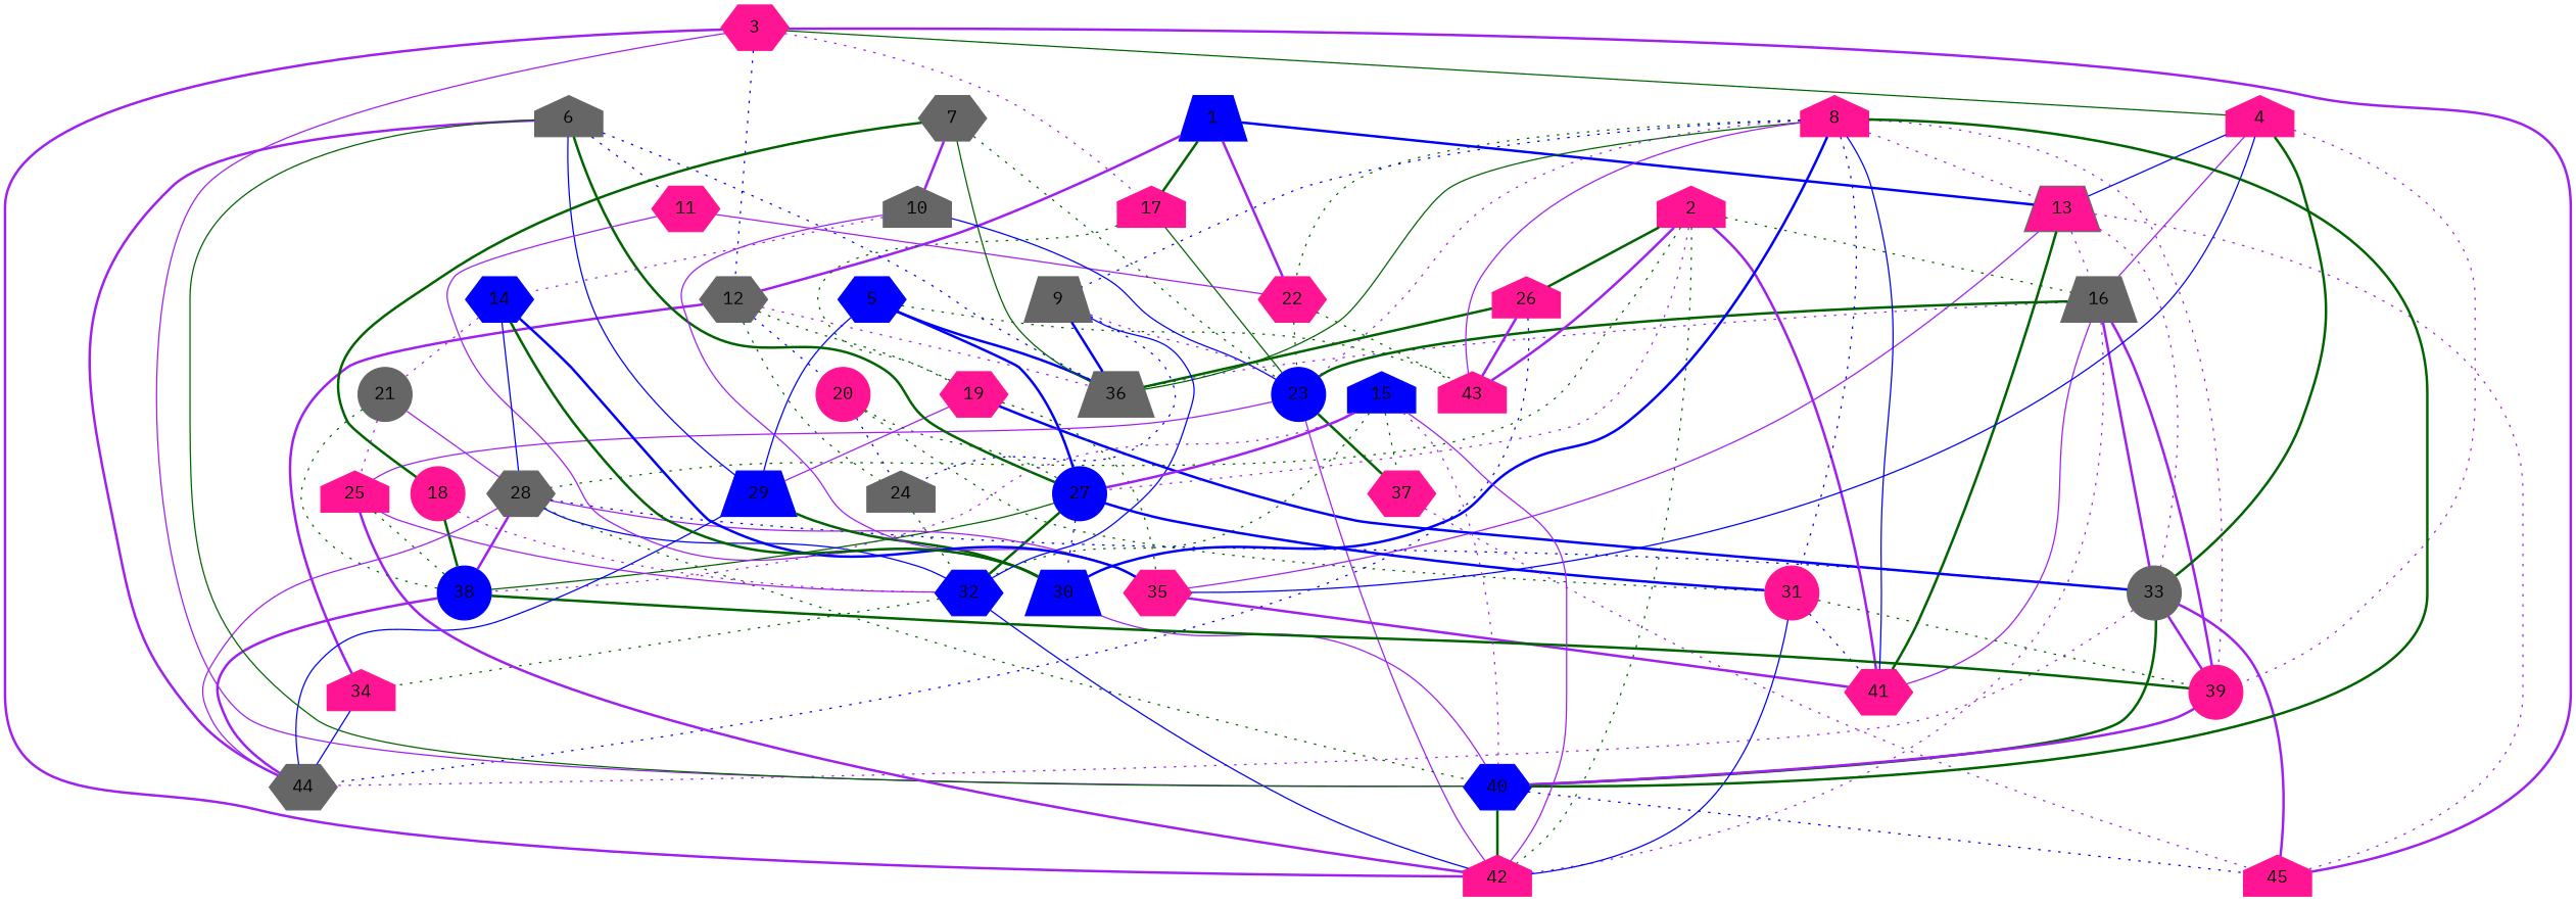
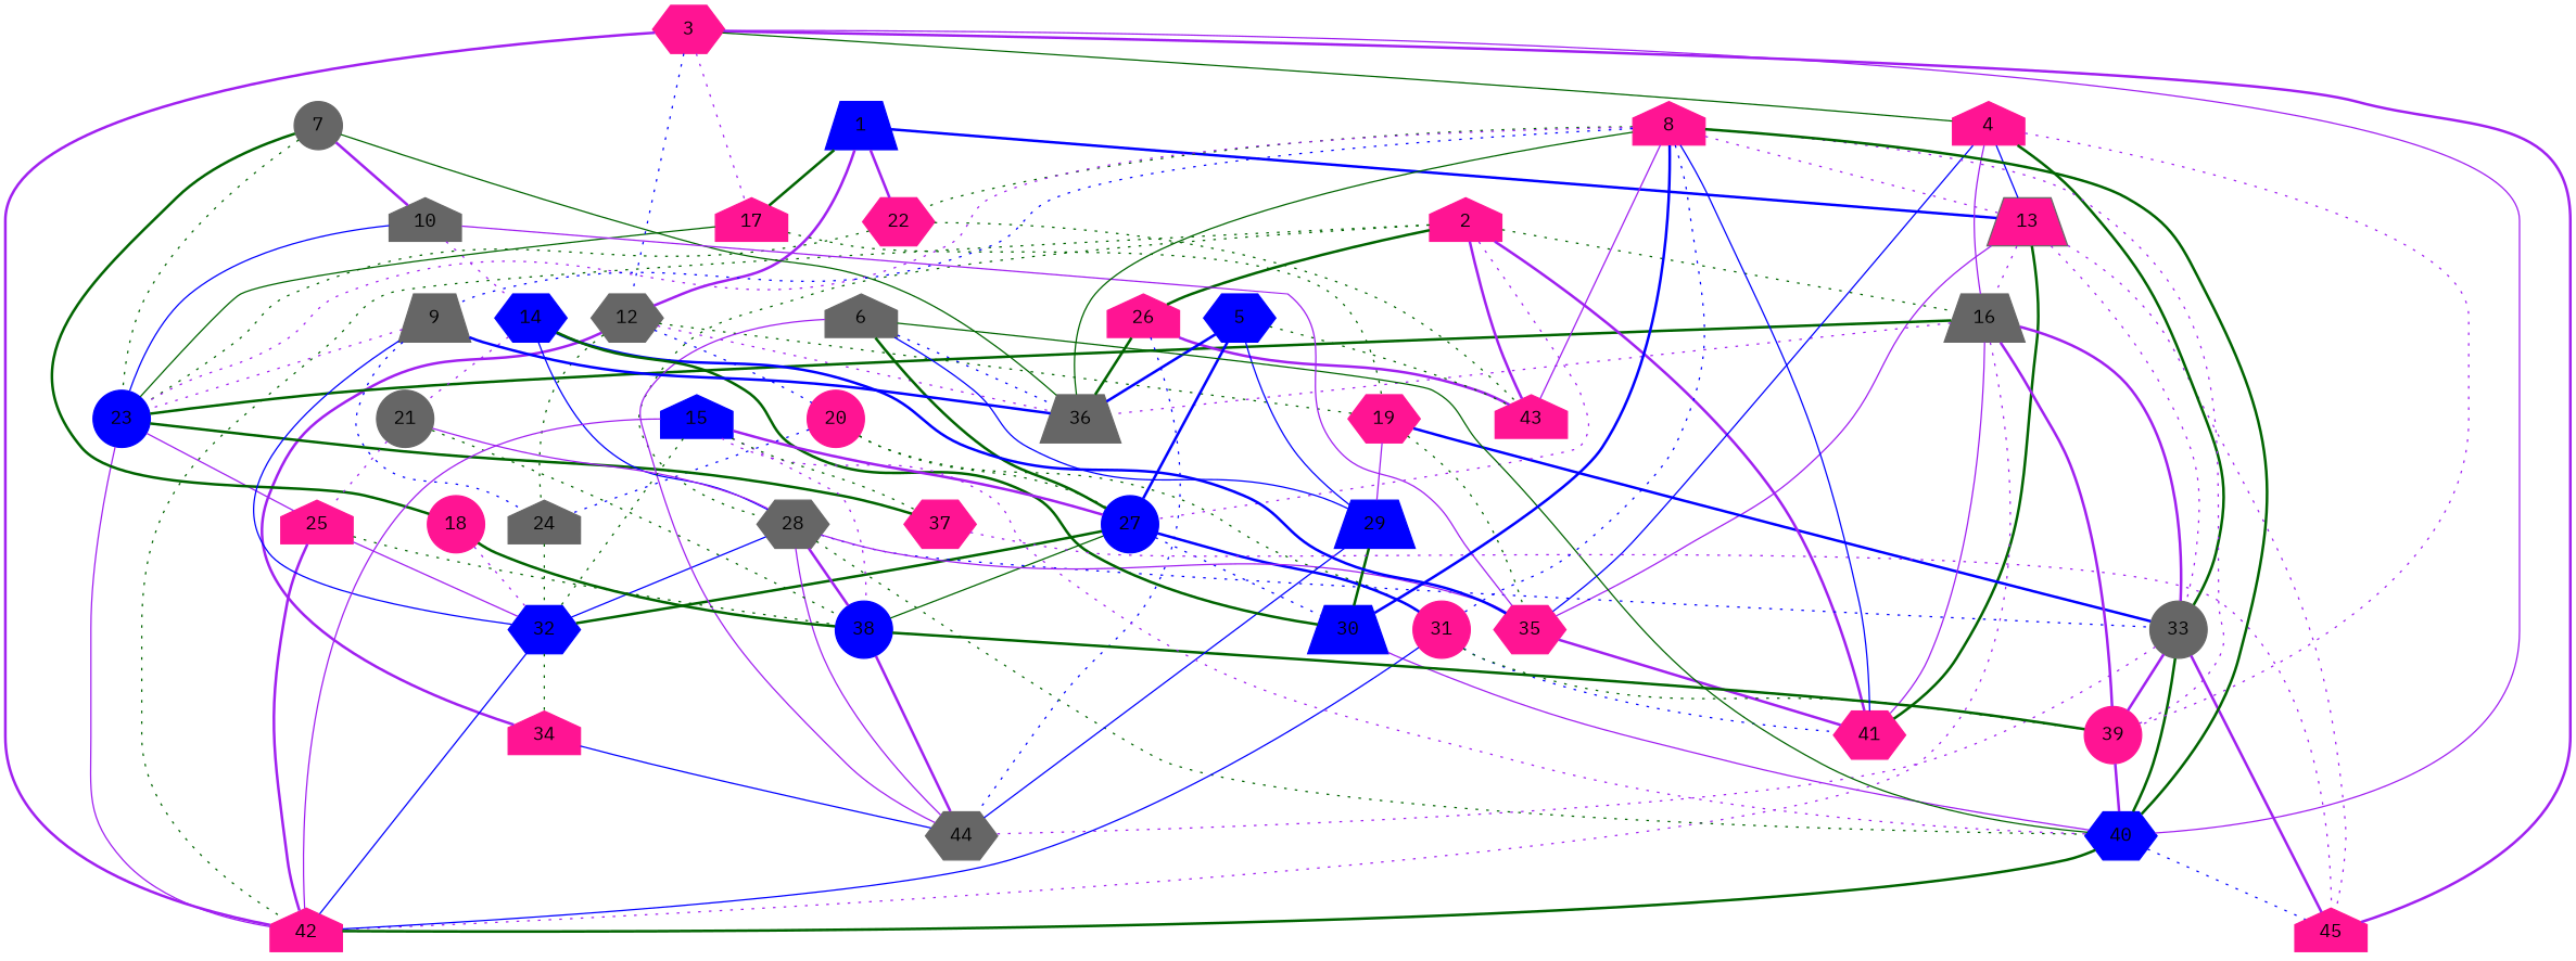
  graph {
    fontname="IBM Plex Mono"
    node [color=deeppink fontname="IBM Plex Mono" shape=hexagon style=filled]
    edge [color=purple fontname="IBM Plex Mono" style=dotted weight=1.0]
    1 [color=blue shape=trapezium]
    12 [color=gray40]
    13 [color=gray40 fillcolor=deeppink shape=trapezium]
    17 [shape=house]
    22
    36 [color=gray40 shape=trapezium]
    24 [color=gray40 shape=house]
    19
    20 [shape=circle]
    34 [shape=house]
    16 [color=gray40 shape=trapezium]
    41
    45 [shape=house]
    33 [color=gray40 shape=circle]
    35
    23 [color=blue shape=circle]
    43 [shape=house]
    2 [shape=house]
    26 [shape=house]
    27 [color=blue shape=circle]
    28 [color=gray40]
    42 [shape=house]
    39 [shape=circle]
    44 [color=gray40]
    30 [color=blue shape=trapezium]
    31 [shape=circle]
    32 [color=blue]
    38 [color=blue shape=circle]
    40 [color=blue]
    3
    4 [shape=house]
    5 [color=blue]
    29 [color=blue shape=trapezium]
    6 [color=gray40 shape=house]
-   11
-   7 [color=gray40]
+   7 [color=gray40 shape=circle]
    10 [color=gray40 shape=house]
    18 [shape=circle]
    14 [color=blue]
    37
    25 [shape=house]
    8 [shape=house]
    9 [color=gray40 shape=trapezium]
    21 [color=gray40 shape=circle]
    15 [color=blue shape=house]
    1 -- 12 [style=bold]
    1 -- 13 [color=blue style=bold]
    1 -- 17 [color=darkgreen style=bold]
    1 -- 22 [style=bold]
    12 -- 36
    12 -- 24 [color=darkgreen]
    12 -- 19 [color=darkgreen]
    12 -- 20 [color=blue weight=2.0]
    12 -- 34 [style=bold weight=2.0]
    13 -- 16
    13 -- 41 [color=darkgreen style=bold]
    13 -- 45
    13 -- 33
    13 -- 35 [style=solid]
    17 -- 19 [color=darkgreen]
    17 -- 23 [color=darkgreen style=solid]
    22 -- 23 [color=darkgreen]
    22 -- 43 [color=darkgreen]
    24 -- 32 [color=darkgreen weight=2.0]
    19 -- 33 [color=blue style=bold]
    19 -- 35 [color=darkgreen]
    19 -- 29 [style=solid]
    20 -- 24 [color=blue]
    20 -- 27 [color=darkgreen]
    20 -- 31 [color=darkgreen]
    34 -- 44 [color=blue style=solid]
    16 -- 36
    16 -- 41 [style=solid]
    16 -- 33 [style=bold]
    16 -- 23 [color=darkgreen style=bold]
    16 -- 42
    16 -- 39 [style=bold]
    33 -- 45 [style=bold]
    33 -- 39 [style=bold]
    33 -- 44 [weight=2.0]
    33 -- 40 [color=darkgreen style=bold]
    35 -- 41 [style=bold]
    23 -- 42 [style=solid]
    23 -- 37 [color=darkgreen style=bold weight=2.0]
    23 -- 25 [style=solid]
    2 -- 16 [color=darkgreen]
    2 -- 41 [style=bold]
    2 -- 43 [style=bold]
    2 -- 26 [color=darkgreen style=bold]
    2 -- 27
    2 -- 28 [color=darkgreen]
    2 -- 42 [color=darkgreen]
    26 -- 36 [color=darkgreen style=bold]
    26 -- 43 [style=bold]
    26 -- 44 [color=blue]
    27 -- 30 [color=blue]
    27 -- 31 [color=blue style=bold]
    27 -- 32 [color=darkgreen style=bold weight=3.0]
    27 -- 38 [color=darkgreen style=solid weight=2.0]
    28 -- 33 [color=blue weight=2.0]
    28 -- 35 [style=solid]
    28 -- 44 [style=solid]
    28 -- 32 [color=blue style=solid]
    28 -- 38 [style=bold]
    28 -- 40 [color=darkgreen]
    39 -- 40 [style=bold]
    30 -- 40 [style=solid]
    31 -- 41 [color=blue]
    31 -- 42 [color=blue style=solid]
    31 -- 39 [color=darkgreen]
    32 -- 34 [color=darkgreen weight=2.0]
    32 -- 42 [color=blue style=solid]
    38 -- 39 [color=darkgreen style=bold]
    38 -- 44 [style=bold]
    40 -- 45 [color=blue]
    40 -- 42 [color=darkgreen style=bold]
    3 -- 12 [color=blue weight=3.0]
    3 -- 17
    3 -- 45 [style=bold]
    3 -- 42 [style=bold]
    3 -- 40 [style=solid]
    3 -- 4 [color=darkgreen style=solid]
    4 -- 13 [color=blue style=solid]
    4 -- 16 [style=solid]
    4 -- 33 [color=darkgreen style=bold]
    4 -- 35 [color=blue style=solid]
    4 -- 39
    5 -- 36 [color=blue style=bold]
    5 -- 43 [color=darkgreen]
    5 -- 27 [color=blue style=bold]
    5 -- 29 [color=blue style=solid]
    29 -- 44 [color=blue style=solid]
    29 -- 30 [color=darkgreen style=bold]
    6 -- 36 [color=blue]
    6 -- 27 [color=darkgreen style=bold]
-   6 -- 44 [style=bold]
+   6 -- 44 [style=solid]
    6 -- 40 [color=darkgreen style=solid]
    6 -- 29 [color=blue style=solid]
-   6 -- 11 [color=blue]
-   11 -- 22 [style=solid]
-   11 -- 30 [style=solid]
    7 -- 36 [color=darkgreen style=solid]
    7 -- 23 [color=darkgreen]
    7 -- 10 [style=bold]
    7 -- 18 [color=darkgreen style=bold]
    10 -- 35 [style=solid]
    10 -- 23 [color=blue style=solid]
    10 -- 14
    18 -- 32
    18 -- 38 [color=darkgreen style=bold]
    14 -- 35 [color=blue style=bold]
    14 -- 28 [color=blue style=solid]
    14 -- 30 [color=darkgreen style=bold]
    14 -- 21
    37 -- 45
    25 -- 42 [style=bold]
    25 -- 32 [style=solid weight=2.0]
    25 -- 38 [color=darkgreen]
    8 -- 13
    8 -- 22 [color=darkgreen]
    8 -- 36 [color=darkgreen style=solid]
    8 -- 41 [color=blue style=solid]
    8 -- 23
    8 -- 43 [style=solid]
    8 -- 39
    8 -- 30 [color=blue style=bold]
    8 -- 31 [color=blue]
    8 -- 40 [color=darkgreen style=bold]
    8 -- 9 [color=blue]
    9 -- 36 [color=blue style=bold]
    9 -- 24 [color=blue]
    9 -- 23
    9 -- 32 [color=blue style=solid]
    21 -- 28 [style=solid]
    21 -- 38 [color=darkgreen weight=2.0]
    21 -- 25
    15 -- 27 [style=bold]
    15 -- 42 [style=solid]
    15 -- 32 [color=darkgreen]
    15 -- 38
    15 -- 40
    15 -- 37 [color=darkgreen]
  }
